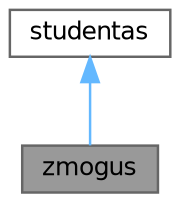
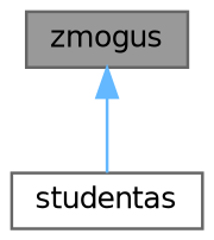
  digraph {
    node [color=gray40 fontname=Helvetica fontsize=10 shape=box style=filled]
    n1 [fillcolor=grey60 fontcolor=black height=0.2 label=zmogus width=0.4]
    n2 [fillcolor=white height=0.2 label=studentas width=0.4]
-   n2 -> n1 [color=steelblue1 dir=back fontname=Helvetica fontsize=10 labelfontname=Helvetica labelfontsize=10 style=solid]
+   n1 -> n2 [color=steelblue1 dir=back fontname=Helvetica fontsize=10 labelfontname=Helvetica labelfontsize=10 style=solid]
  }
